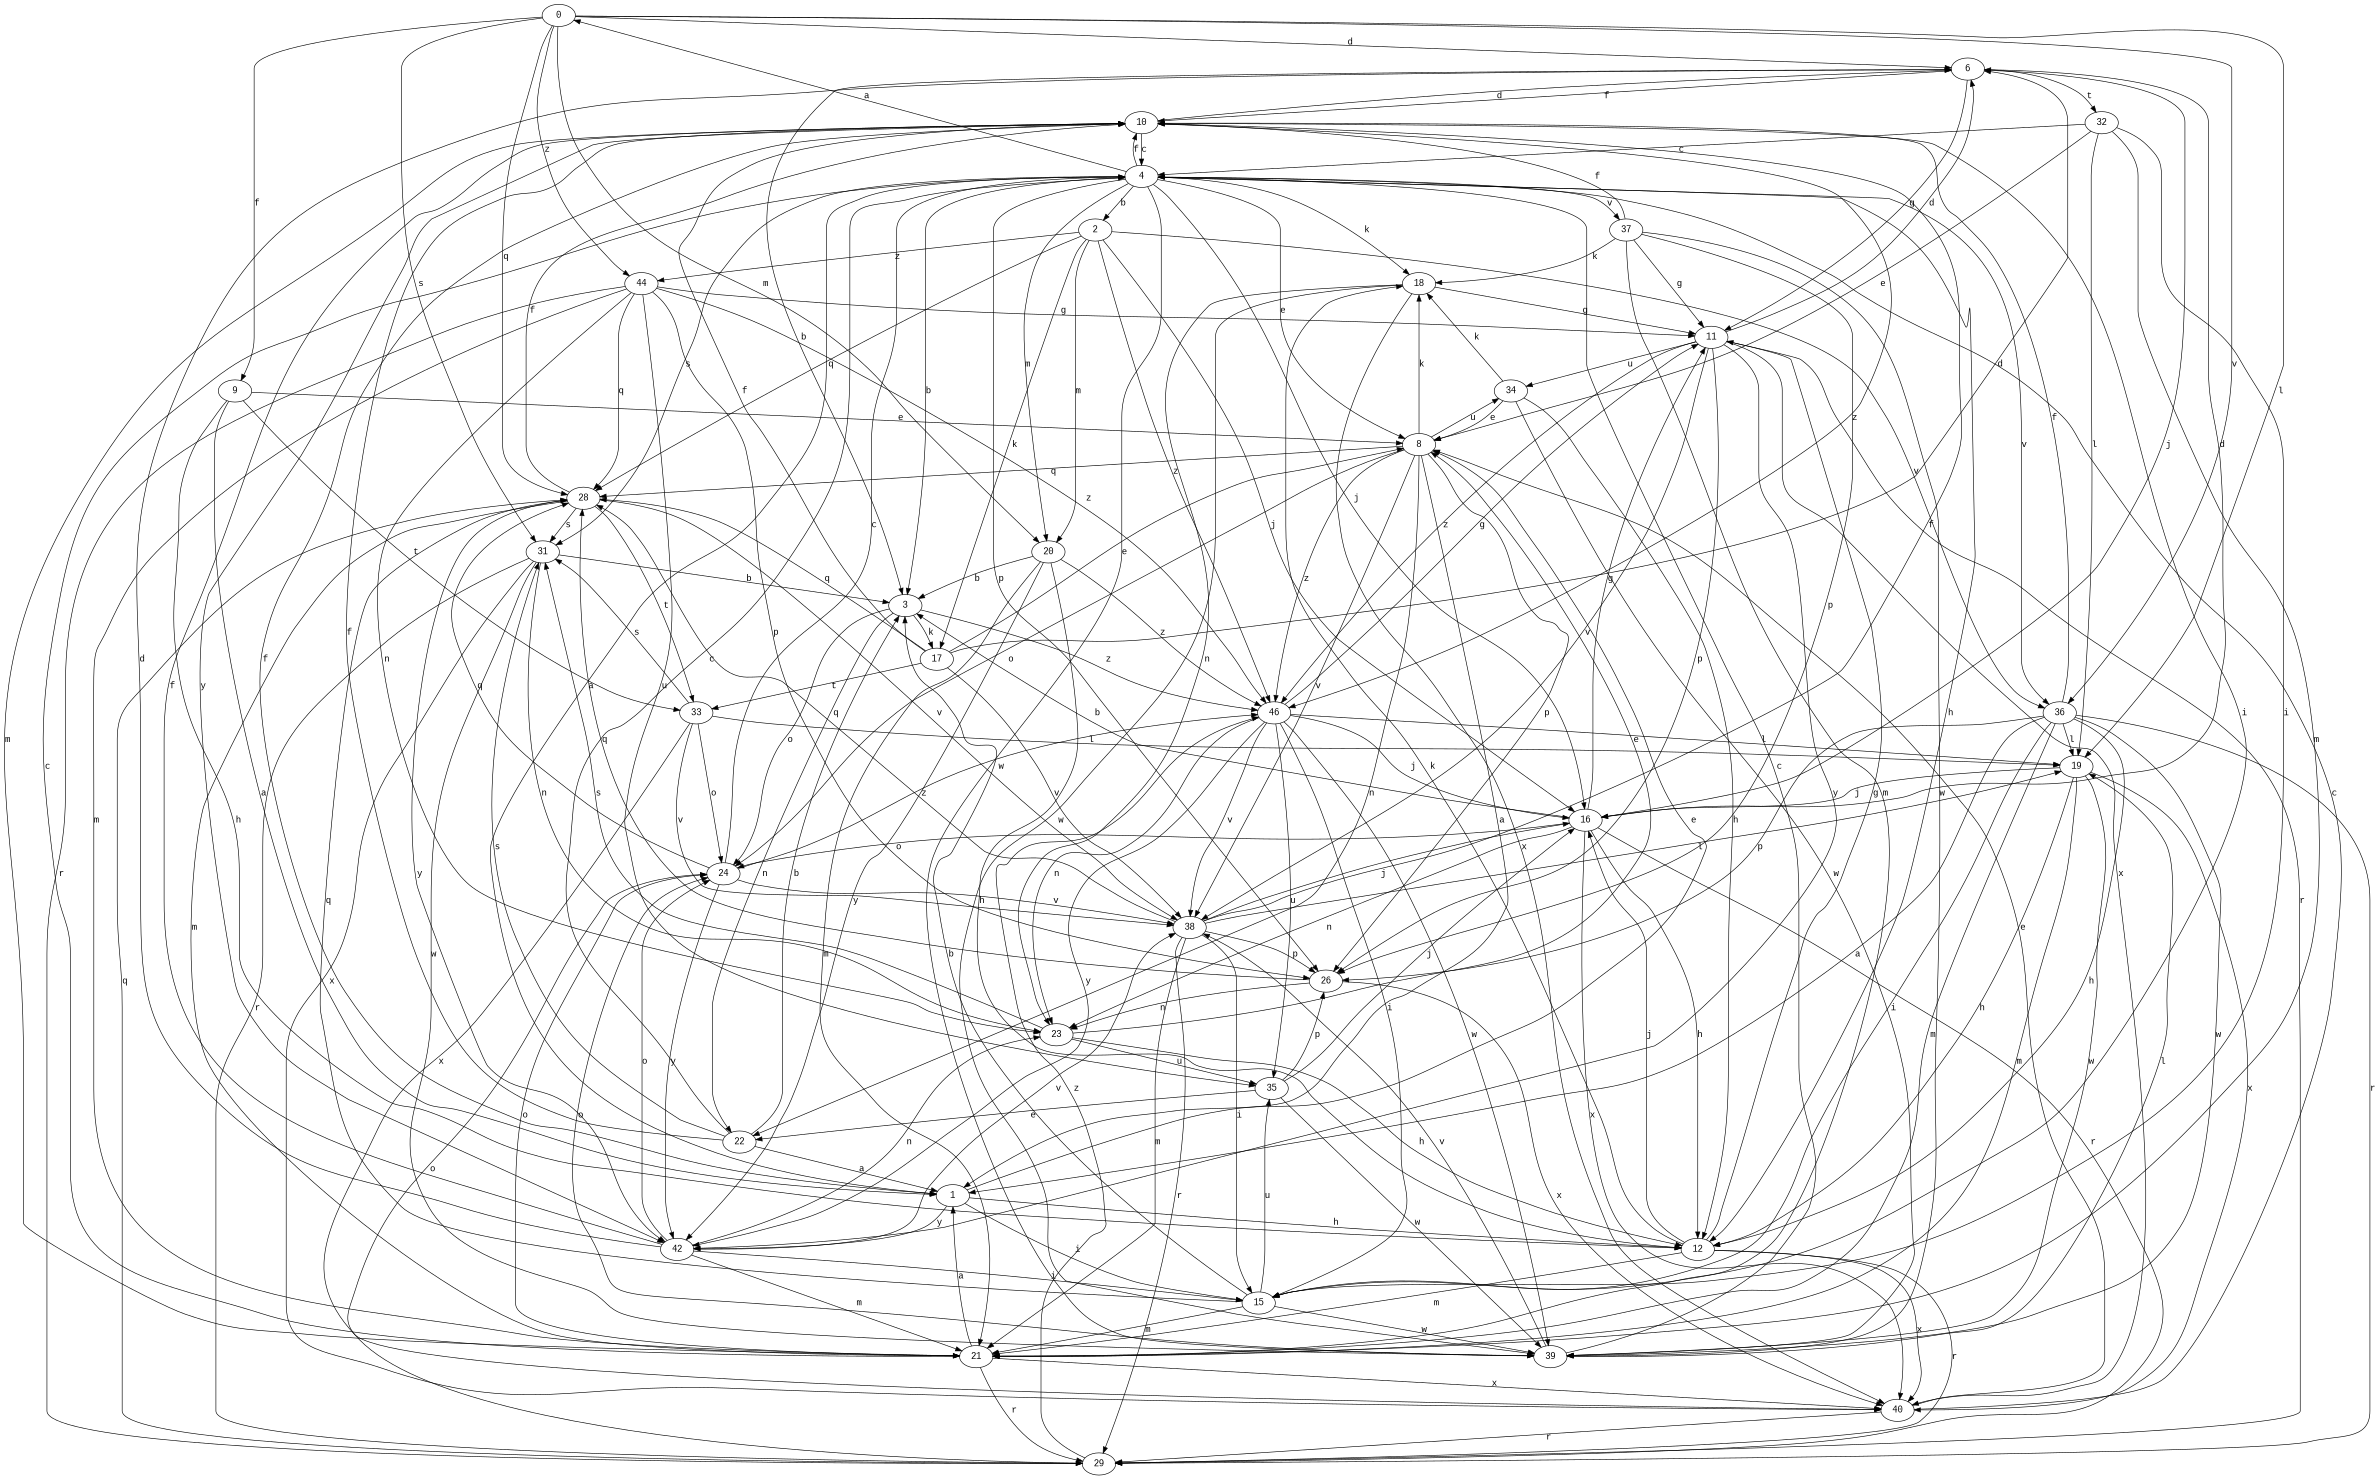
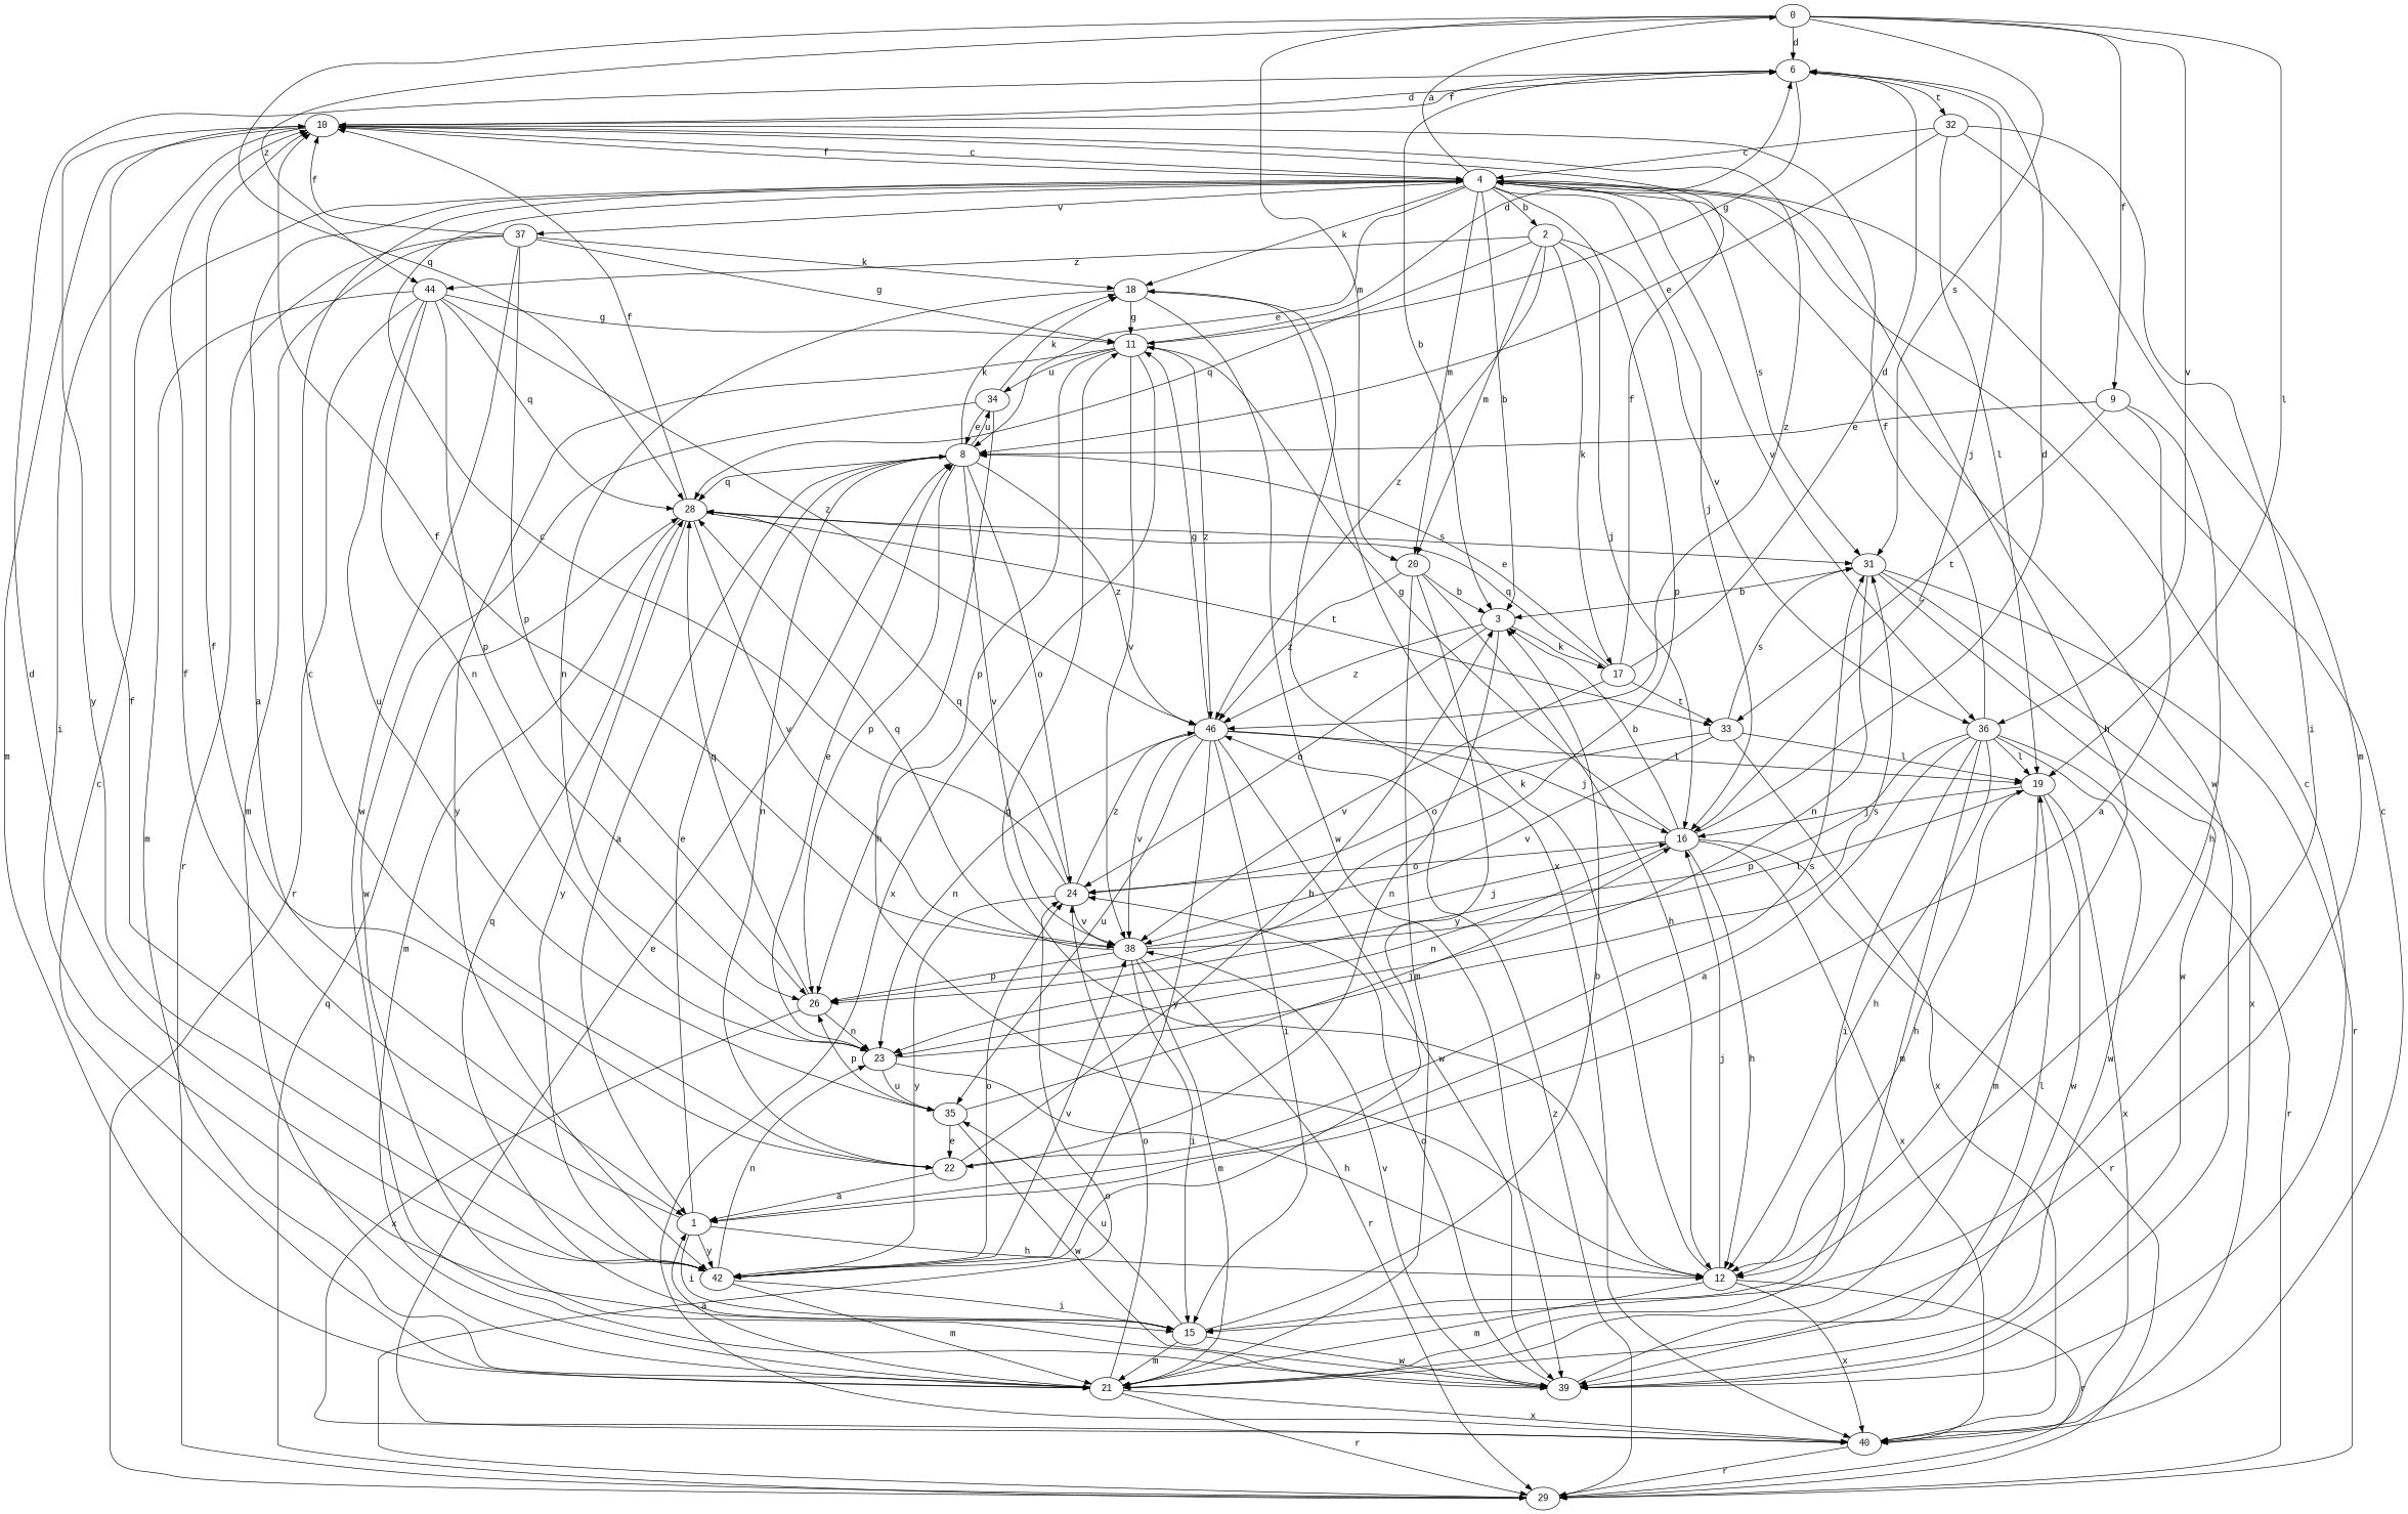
  strict digraph {
    fontname="Liberation Mono"
    node [fontname="Liberation Mono"]
    edge [fontname="Liberation Mono"]
    0
    6
    9
    19
    20
    28
    31
    36
    44
    10
    16
    3
    11
    32
    1
    8
    12
    33
    39
    21
    40
    42
    46
    38
    29
    23
    15
    26
    35
    22
    24
    18
    34
    4
    2
    17
    37
    0 -> 6 [label=d]
    0 -> 9 [label=f]
    0 -> 19 [label=l]
    0 -> 20 [label=m]
    0 -> 28 [label=q]
    0 -> 31 [label=s]
    0 -> 36 [label=v]
    0 -> 44 [label=z]
    6 -> 10 [label=f]
    6 -> 16 [label=j]
    6 -> 3 [label=b]
    6 -> 11 [label=g]
    6 -> 32 [label=t]
    9 -> 1 [label=a]
    9 -> 8 [label=e]
    9 -> 12 [label=h]
    9 -> 33 [label=t]
    19 -> 16 [label=j]
    19 -> 12 [label=h]
    19 -> 39 [label=w]
    19 -> 21 [label=m]
    19 -> 40 [label=x]
    20 -> 3 [label=b]
    20 -> 12 [label=h]
    20 -> 21 [label=m]
    20 -> 42 [label=y]
    20 -> 46 [label=z]
    28 -> 31 [label=s]
    28 -> 10 [label=f]
    28 -> 33 [label=t]
    28 -> 21 [label=m]
    28 -> 42 [label=y]
    28 -> 38 [label=v]
    31 -> 3 [label=b]
    31 -> 39 [label=w]
    31 -> 40 [label=x]
    31 -> 29 [label=r]
    31 -> 23 [label=n]
    36 -> 19 [label=l]
    36 -> 10 [label=f]
    36 -> 1 [label=a]
    36 -> 12 [label=h]
    36 -> 39 [label=w]
    36 -> 21 [label=m]
    36 -> 29 [label=r]
    36 -> 15 [label=i]
    36 -> 26 [label=p]
    44 -> 28 [label=q]
    44 -> 11 [label=g]
    44 -> 21 [label=m]
    44 -> 46 [label=z]
    44 -> 29 [label=r]
    44 -> 23 [label=n]
    44 -> 26 [label=p]
    44 -> 35 [label=u]
    10 -> 6 [label=d]
    10 -> 21 [label=m]
    10 -> 42 [label=y]
    10 -> 46 [label=z]
    10 -> 15 [label=i]
    10 -> 4 [label=c]
    16 -> 6 [label=d]
    16 -> 3 [label=b]
    16 -> 11 [label=g]
    16 -> 12 [label=h]
    16 -> 40 [label=x]
    16 -> 29 [label=r]
    16 -> 23 [label=n]
    16 -> 24 [label=o]
    3 -> 46 [label=z]
    3 -> 22 [label=n]
    3 -> 24 [label=o]
    3 -> 17 [label=k]
    11 -> 6 [label=d]
    11 -> 40 [label=x]
    11 -> 42 [label=y]
    11 -> 46 [label=z]
    11 -> 38 [label=v]
-   11 -> 29 [label=r]
+   37 -> 29 [label=r]
    11 -> 26 [label=p]
    11 -> 34 [label=u]
    32 -> 19 [label=l]
    32 -> 8 [label=e]
    32 -> 21 [label=m]
    32 -> 15 [label=i]
    32 -> 4 [label=c]
    1 -> 10 [label=f]
    1 -> 8 [label=e]
    1 -> 12 [label=h]
    1 -> 42 [label=y]
    1 -> 15 [label=i]
    8 -> 28 [label=q]
    8 -> 1 [label=a]
    8 -> 46 [label=z]
    8 -> 38 [label=v]
    8 -> 26 [label=p]
    8 -> 22 [label=n]
    8 -> 24 [label=o]
    8 -> 18 [label=k]
    8 -> 34 [label=u]
    12 -> 16 [label=j]
    12 -> 11 [label=g]
    12 -> 21 [label=m]
    12 -> 40 [label=x]
    12 -> 29 [label=r]
    12 -> 18 [label=k]
    33 -> 19 [label=l]
    33 -> 31 [label=s]
    33 -> 40 [label=x]
    33 -> 38 [label=v]
    33 -> 24 [label=o]
    39 -> 19 [label=l]
    39 -> 38 [label=v]
    39 -> 24 [label=o]
    39 -> 4 [label=c]
    21 -> 1 [label=a]
    21 -> 40 [label=x]
    21 -> 29 [label=r]
    21 -> 24 [label=o]
    21 -> 4 [label=c]
    40 -> 8 [label=e]
    40 -> 29 [label=r]
    40 -> 4 [label=c]
    42 -> 6 [label=d]
    42 -> 10 [label=f]
    42 -> 21 [label=m]
    42 -> 38 [label=v]
    42 -> 23 [label=n]
    42 -> 15 [label=i]
    42 -> 24 [label=o]
    46 -> 19 [label=l]
    46 -> 16 [label=j]
    46 -> 11 [label=g]
    46 -> 39 [label=w]
    46 -> 42 [label=y]
    46 -> 38 [label=v]
    46 -> 23 [label=n]
    46 -> 15 [label=i]
    46 -> 35 [label=u]
    38 -> 19 [label=l]
    38 -> 28 [label=q]
    38 -> 10 [label=f]
    38 -> 16 [label=j]
    38 -> 21 [label=m]
    38 -> 29 [label=r]
    38 -> 15 [label=i]
    38 -> 26 [label=p]
    29 -> 28 [label=q]
    29 -> 46 [label=z]
    29 -> 24 [label=o]
    23 -> 31 [label=s]
    23 -> 8 [label=e]
    23 -> 12 [label=h]
    23 -> 35 [label=u]
    15 -> 28 [label=q]
    15 -> 3 [label=b]
    15 -> 39 [label=w]
    15 -> 21 [label=m]
    15 -> 35 [label=u]
    26 -> 28 [label=q]
    26 -> 40 [label=x]
    26 -> 23 [label=n]
    35 -> 16 [label=j]
    35 -> 39 [label=w]
    35 -> 26 [label=p]
    35 -> 22 [label=e]
    22 -> 31 [label=s]
    22 -> 10 [label=f]
    22 -> 3 [label=b]
    22 -> 1 [label=a]
    22 -> 4 [label=c]
    24 -> 28 [label=q]
    24 -> 42 [label=y]
    24 -> 46 [label=z]
    24 -> 38 [label=v]
    24 -> 4 [label=c]
    18 -> 11 [label=g]
    18 -> 39 [label=w]
    18 -> 40 [label=x]
    18 -> 23 [label=n]
    34 -> 8 [label=e]
    34 -> 12 [label=h]
    34 -> 39 [label=w]
    34 -> 18 [label=k]
    4 -> 0 [label=a]
    4 -> 20 [label=m]
    4 -> 31 [label=s]
    4 -> 36 [label=v]
    4 -> 10 [label=f]
    4 -> 16 [label=j]
    4 -> 3 [label=b]
    4 -> 1 [label=a]
    4 -> 8 [label=e]
    4 -> 12 [label=h]
    4 -> 39 [label=w]
    4 -> 26 [label=p]
    4 -> 18 [label=k]
    4 -> 2 [label=b]
    4 -> 37 [label=v]
    2 -> 20 [label=m]
    2 -> 28 [label=q]
    2 -> 36 [label=v]
    2 -> 44 [label=z]
    2 -> 16 [label=j]
    2 -> 46 [label=z]
    2 -> 17 [label=k]
    17 -> 6 [label=d]
    17 -> 28 [label=q]
    17 -> 10 [label=f]
    17 -> 8 [label=e]
    17 -> 33 [label=t]
    17 -> 38 [label=v]
    37 -> 10 [label=f]
    37 -> 11 [label=g]
    37 -> 39 [label=w]
    37 -> 21 [label=m]
    37 -> 26 [label=p]
    37 -> 18 [label=k]
  }
